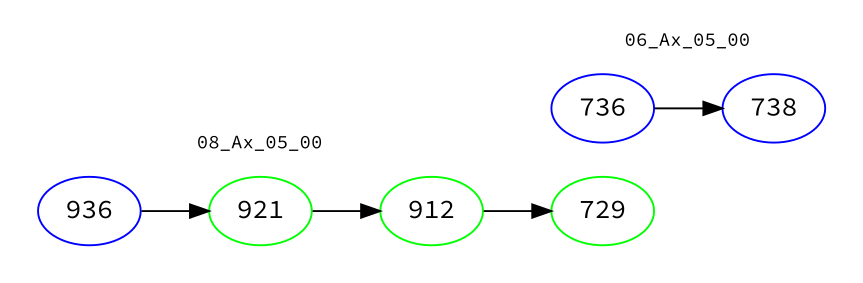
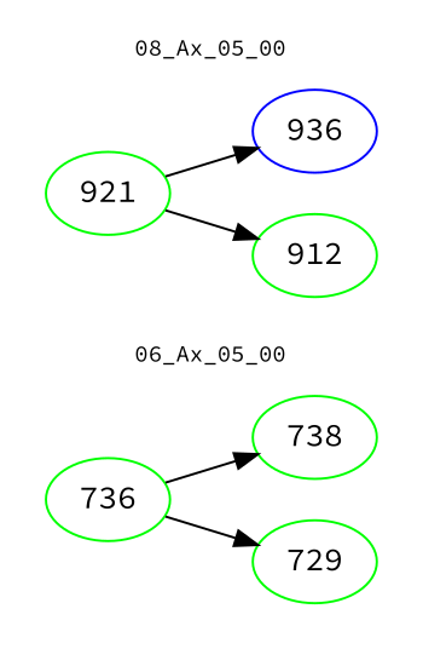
  digraph {
    fontname="Source Code Pro"
    rankdir=LR
    node [color=green fontname="Source Code Pro"]
    edge [color=black fontname="Source Code Pro"]
-   n1 [color=blue label=736]
+   n1 [label=736]
    n2 [label=729]
-   n3 [color=blue label=738]
+   n3 [label=738]
    n4 [label=921]
    n5 [label=912]
    n6 [color=blue label=936]
    subgraph cluster_1 {
      color=white
      fontsize=10
      label="06_Ax_05_00"
      n1
      n2
      n3
    }
    subgraph cluster_2 {
      color=white
      fontsize=10
      label="08_Ax_05_00"
      n4
      n5
      n6
    }
-   n5 -> n2
+   n1 -> n2
    n1 -> n3
    n4 -> n5
-   n6 -> n4
+   n4 -> n6
  }
